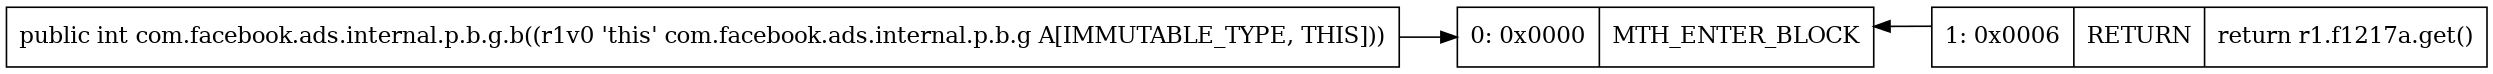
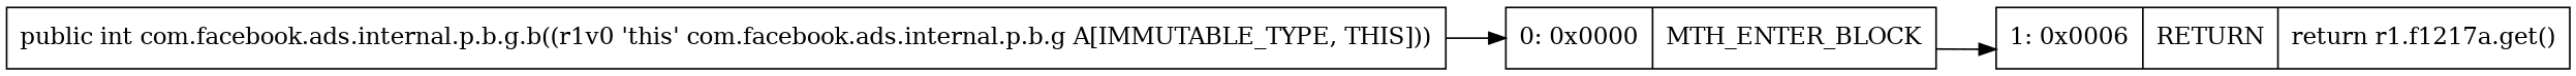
  digraph {
    rankdir=LR
    node [shape=record]
    n1 [label="{0\:\ 0x0000|MTH_ENTER_BLOCK\l}"]
    n2 [label="{1\:\ 0x0006|RETURN\l|return r1.f1217a.get()\l}"]
    n3 [label="{public int com.facebook.ads.internal.p.b.g.b((r1v0 'this' com.facebook.ads.internal.p.b.g A[IMMUTABLE_TYPE, THIS])) }"]
-   n2 -> n1
+   n1 -> n2
    n3 -> n1
  }
